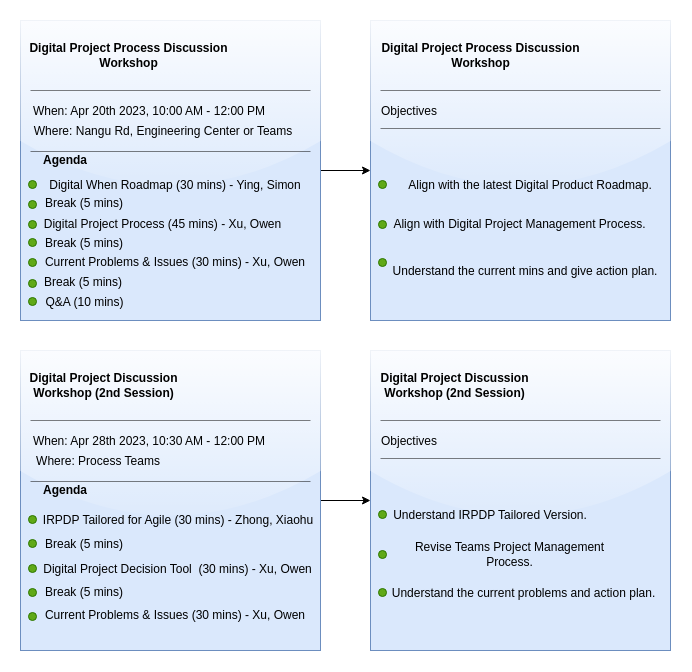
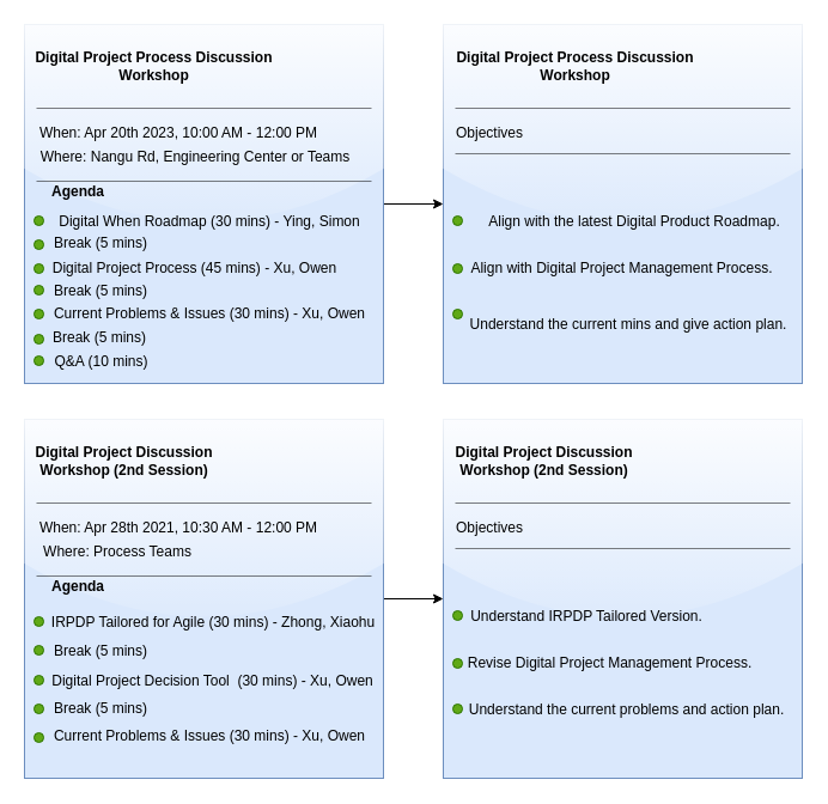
  <mxCell id="0" />
  <mxCell id="1" parent="0" />
  <mxCell id="2" style="edgeStyle=orthogonalEdgeStyle;rounded=0;orthogonalLoop=1;jettySize=auto;html=1;exitX=1;exitY=0.5;exitDx=0;exitDy=0;entryX=0;entryY=0.5;entryDx=0;entryDy=0;" edge="1" parent="1" source="3" target="24"><mxGeometry relative="1" as="geometry" /></mxCell>
  <mxCell id="3" value="" style="rounded=0;whiteSpace=wrap;html=1;glass=1;labelBackgroundColor=none;fillColor=#dae8fc;gradientColor=none;strokeColor=#6c8ebf;" vertex="1" parent="1"><mxGeometry x="20" y="20" width="300" height="300" as="geometry" /></mxCell>
  <mxCell id="4" value="" style="shape=image;verticalLabelPosition=bottom;labelBackgroundColor=none;verticalAlign=top;aspect=fixed;imageAspect=0;image=https://www.stxnext.com/hubfs/STX%20Next%202020/images/icon-day-1.svg;" vertex="1" parent="1"><mxGeometry x="258" y="25" width="60" height="60" as="geometry" /></mxCell>
  <mxCell id="5" value="&lt;b&gt;Digital Project Process&amp;nbsp;Discussion Workshop&lt;/b&gt;" style="text;html=1;strokeColor=none;fillColor=none;align=center;verticalAlign=middle;whiteSpace=wrap;rounded=0;labelBackgroundColor=none;" vertex="1" parent="1"><mxGeometry x="27" y="40" width="203" height="30" as="geometry" /></mxCell>
  <mxCell id="6" value="&lt;b&gt;Agenda&lt;/b&gt;" style="text;html=1;strokeColor=none;fillColor=none;align=center;verticalAlign=middle;whiteSpace=wrap;rounded=0;labelBackgroundColor=none;" vertex="1" parent="1"><mxGeometry x="40" y="150" width="50" height="20" as="geometry" /></mxCell>
  <mxCell id="7" value="Digital When Roadmap (30 mins) - Ying, Simon" style="text;html=1;strokeColor=none;fillColor=none;align=center;verticalAlign=middle;whiteSpace=wrap;rounded=0;labelBackgroundColor=none;" vertex="1" parent="1"><mxGeometry x="40" y="170" width="270" height="30" as="geometry" /></mxCell>
  <mxCell id="8" value="" style="ellipse;whiteSpace=wrap;html=1;aspect=fixed;labelBackgroundColor=none;strokeColor=#2D7600;fillColor=#60a917;fontColor=#ffffff;" vertex="1" parent="1"><mxGeometry x="28" y="180" width="8" height="8" as="geometry" /></mxCell>
  <mxCell id="9" value="Digital Project Process (45 mins) - Xu, Owen" style="text;html=1;strokeColor=none;fillColor=none;align=center;verticalAlign=middle;whiteSpace=wrap;rounded=0;labelBackgroundColor=none;" vertex="1" parent="1"><mxGeometry x="39" y="209" width="247" height="30" as="geometry" /></mxCell>
  <mxCell id="10" value="" style="ellipse;whiteSpace=wrap;html=1;aspect=fixed;labelBackgroundColor=none;strokeColor=#2D7600;fillColor=#60a917;fontColor=#ffffff;" vertex="1" parent="1"><mxGeometry x="28" y="220" width="8" height="8" as="geometry" /></mxCell>
  <mxCell id="11" value="Current Problems &amp;amp; Issues (30 mins) - Xu, Owen" style="text;html=1;strokeColor=none;fillColor=none;align=center;verticalAlign=middle;whiteSpace=wrap;rounded=0;labelBackgroundColor=none;" vertex="1" parent="1"><mxGeometry x="40" y="247" width="270" height="30" as="geometry" /></mxCell>
  <mxCell id="12" value="" style="ellipse;whiteSpace=wrap;html=1;aspect=fixed;labelBackgroundColor=none;strokeColor=#2D7600;fillColor=#60a917;fontColor=#ffffff;" vertex="1" parent="1"><mxGeometry x="28" y="258" width="8" height="8" as="geometry" /></mxCell>
  <mxCell id="13" value="" style="endArrow=none;html=1;rounded=0;strokeWidth=0.5;labelBackgroundColor=none;fontColor=default;" edge="1" parent="1"><mxGeometry width="50" height="50" relative="1" as="geometry"><mxPoint x="30" y="90" as="sourcePoint" /><mxPoint x="310" y="90" as="targetPoint" /></mxGeometry></mxCell>
  <mxCell id="14" value="When: Apr 20th 2023, 10:00 AM - 12:00 PM" style="text;html=1;strokeColor=none;fillColor=none;align=center;verticalAlign=middle;whiteSpace=wrap;rounded=0;labelBackgroundColor=none;" vertex="1" parent="1"><mxGeometry x="28" y="101" width="242" height="20" as="geometry" /></mxCell>
  <mxCell id="15" value="" style="endArrow=none;html=1;rounded=0;strokeWidth=0.5;labelBackgroundColor=none;fontColor=default;" edge="1" parent="1"><mxGeometry width="50" height="50" relative="1" as="geometry"><mxPoint x="30" y="151" as="sourcePoint" /><mxPoint x="310" y="151" as="targetPoint" /></mxGeometry></mxCell>
  <mxCell id="16" value="Q&amp;amp;A (10 mins)" style="text;html=1;strokeColor=none;fillColor=none;align=center;verticalAlign=middle;whiteSpace=wrap;rounded=0;labelBackgroundColor=none;" vertex="1" parent="1"><mxGeometry x="41" y="287" width="87" height="30" as="geometry" /></mxCell>
  <mxCell id="17" value="" style="ellipse;whiteSpace=wrap;html=1;aspect=fixed;labelBackgroundColor=none;strokeColor=#2D7600;fillColor=#60a917;fontColor=#ffffff;" vertex="1" parent="1"><mxGeometry x="28" y="297" width="8" height="8" as="geometry" /></mxCell>
  <mxCell id="18" value="Break (5 mins)" style="text;html=1;strokeColor=none;fillColor=none;align=center;verticalAlign=middle;whiteSpace=wrap;rounded=0;labelBackgroundColor=none;" vertex="1" parent="1"><mxGeometry x="41" y="188" width="86" height="30" as="geometry" /></mxCell>
  <mxCell id="19" value="" style="ellipse;whiteSpace=wrap;html=1;aspect=fixed;labelBackgroundColor=none;strokeColor=#2D7600;fillColor=#60a917;fontColor=#ffffff;" vertex="1" parent="1"><mxGeometry x="28" y="200" width="8" height="8" as="geometry" /></mxCell>
  <mxCell id="20" value="Break (5 mins)" style="text;html=1;strokeColor=none;fillColor=none;align=center;verticalAlign=middle;whiteSpace=wrap;rounded=0;labelBackgroundColor=none;" vertex="1" parent="1"><mxGeometry x="40.5" y="228" width="86" height="30" as="geometry" /></mxCell>
  <mxCell id="21" value="" style="ellipse;whiteSpace=wrap;html=1;aspect=fixed;labelBackgroundColor=none;strokeColor=#2D7600;fillColor=#60a917;fontColor=#ffffff;" vertex="1" parent="1"><mxGeometry x="28" y="238" width="8" height="8" as="geometry" /></mxCell>
  <mxCell id="22" value="Break (5 mins)" style="text;html=1;strokeColor=none;fillColor=none;align=center;verticalAlign=middle;whiteSpace=wrap;rounded=0;labelBackgroundColor=none;" vertex="1" parent="1"><mxGeometry x="40" y="267" width="86" height="30" as="geometry" /></mxCell>
  <mxCell id="23" value="" style="ellipse;whiteSpace=wrap;html=1;aspect=fixed;labelBackgroundColor=none;strokeColor=#2D7600;fillColor=#60a917;fontColor=#ffffff;" vertex="1" parent="1"><mxGeometry x="28" y="279" width="8" height="8" as="geometry" /></mxCell>
  <mxCell id="24" value="" style="rounded=0;whiteSpace=wrap;html=1;glass=1;labelBackgroundColor=none;fillColor=#dae8fc;gradientColor=none;strokeColor=#6c8ebf;" vertex="1" parent="1"><mxGeometry x="370" y="20" width="300" height="300" as="geometry" /></mxCell>
  <mxCell id="25" value="Align with the latest Digital Product Roadmap." style="text;html=1;strokeColor=none;fillColor=none;align=center;verticalAlign=middle;whiteSpace=wrap;rounded=0;labelBackgroundColor=none;" vertex="1" parent="1"><mxGeometry x="405" y="170" width="250" height="30" as="geometry" /></mxCell>
  <mxCell id="26" value="" style="ellipse;whiteSpace=wrap;html=1;aspect=fixed;labelBackgroundColor=none;strokeColor=#2D7600;fillColor=#60a917;fontColor=#ffffff;" vertex="1" parent="1"><mxGeometry x="378" y="180" width="8" height="8" as="geometry" /></mxCell>
  <mxCell id="27" value="Align with Digital Project Management Process." style="text;html=1;strokeColor=none;fillColor=none;align=center;verticalAlign=middle;whiteSpace=wrap;rounded=0;labelBackgroundColor=none;" vertex="1" parent="1"><mxGeometry x="389" y="209" width="261" height="30" as="geometry" /></mxCell>
  <mxCell id="28" value="" style="ellipse;whiteSpace=wrap;html=1;aspect=fixed;labelBackgroundColor=none;strokeColor=#2D7600;fillColor=#60a917;fontColor=#ffffff;" vertex="1" parent="1"><mxGeometry x="378" y="220" width="8" height="8" as="geometry" /></mxCell>
  <mxCell id="29" value="Understand the current mins and give action plan." style="text;html=1;strokeColor=none;fillColor=none;align=center;verticalAlign=middle;whiteSpace=wrap;rounded=0;labelBackgroundColor=none;" vertex="1" parent="1"><mxGeometry x="390" y="256" width="270" height="30" as="geometry" /></mxCell>
  <mxCell id="30" value="" style="ellipse;whiteSpace=wrap;html=1;aspect=fixed;labelBackgroundColor=none;strokeColor=#2D7600;fillColor=#60a917;fontColor=#ffffff;" vertex="1" parent="1"><mxGeometry x="378" y="258" width="8" height="8" as="geometry" /></mxCell>
  <mxCell id="31" value="" style="endArrow=none;html=1;rounded=0;strokeWidth=0.5;labelBackgroundColor=none;fontColor=default;" edge="1" parent="1"><mxGeometry width="50" height="50" relative="1" as="geometry"><mxPoint x="380" y="90" as="sourcePoint" /><mxPoint x="660" y="90" as="targetPoint" /></mxGeometry></mxCell>
  <mxCell id="32" value="Objectives" style="text;html=1;strokeColor=none;fillColor=none;align=center;verticalAlign=middle;whiteSpace=wrap;rounded=0;labelBackgroundColor=none;" vertex="1" parent="1"><mxGeometry x="378" y="101" width="62" height="20" as="geometry" /></mxCell>
  <mxCell id="33" value="" style="endArrow=none;html=1;rounded=0;strokeWidth=0.5;labelBackgroundColor=none;fontColor=default;" edge="1" parent="1"><mxGeometry width="50" height="50" relative="1" as="geometry"><mxPoint x="380" y="128" as="sourcePoint" /><mxPoint x="660" y="128" as="targetPoint" /></mxGeometry></mxCell>
  <mxCell id="34" value="&lt;b&gt;Digital Project Process&amp;nbsp;Discussion Workshop&lt;/b&gt;" style="text;html=1;strokeColor=none;fillColor=none;align=center;verticalAlign=middle;whiteSpace=wrap;rounded=0;labelBackgroundColor=none;" vertex="1" parent="1"><mxGeometry x="379" y="40" width="203" height="30" as="geometry" /></mxCell>
  <mxCell id="35" value="Where:&amp;nbsp;Nangu Rd, Engineering Center or Teams" style="text;html=1;strokeColor=none;fillColor=none;align=center;verticalAlign=middle;whiteSpace=wrap;rounded=0;labelBackgroundColor=none;" vertex="1" parent="1"><mxGeometry x="28" y="121" width="270" height="20" as="geometry" /></mxCell>
  <mxCell id="36" style="edgeStyle=orthogonalEdgeStyle;rounded=0;orthogonalLoop=1;jettySize=auto;html=1;exitX=1;exitY=0.5;exitDx=0;exitDy=0;entryX=0;entryY=0.5;entryDx=0;entryDy=0;" edge="1" parent="1" source="37" target="54"><mxGeometry relative="1" as="geometry" /></mxCell>
  <mxCell id="37" value="" style="rounded=0;whiteSpace=wrap;html=1;glass=1;labelBackgroundColor=none;fillColor=#dae8fc;gradientColor=none;strokeColor=#6c8ebf;" vertex="1" parent="1"><mxGeometry x="20" y="350" width="300" height="300" as="geometry" /></mxCell>
  <mxCell id="38" value="" style="shape=image;verticalLabelPosition=bottom;labelBackgroundColor=none;verticalAlign=top;aspect=fixed;imageAspect=0;image=https://www.stxnext.com/hubfs/STX%20Next%202020/images/icon-day-1.svg;" vertex="1" parent="1"><mxGeometry x="258" y="355" width="60" height="60" as="geometry" /></mxCell>
  <mxCell id="39" value="&lt;b&gt;Digital Project Discussion Workshop (2nd Session)&lt;/b&gt;" style="text;html=1;strokeColor=none;fillColor=none;align=center;verticalAlign=middle;whiteSpace=wrap;rounded=0;labelBackgroundColor=none;" vertex="1" parent="1"><mxGeometry x="27" y="370" width="153" height="30" as="geometry" /></mxCell>
  <mxCell id="40" value="&lt;b&gt;Agenda&lt;/b&gt;" style="text;html=1;strokeColor=none;fillColor=none;align=center;verticalAlign=middle;whiteSpace=wrap;rounded=0;labelBackgroundColor=none;" vertex="1" parent="1"><mxGeometry x="40" y="480" width="50" height="20" as="geometry" /></mxCell>
  <mxCell id="41" value="IRPDP Tailored for Agile (30 mins) - Zhong, Xiaohu" style="text;html=1;strokeColor=none;fillColor=none;align=center;verticalAlign=middle;whiteSpace=wrap;rounded=0;labelBackgroundColor=none;" vertex="1" parent="1"><mxGeometry x="38" y="505" width="280" height="30" as="geometry" /></mxCell>
  <mxCell id="42" value="" style="ellipse;whiteSpace=wrap;html=1;aspect=fixed;labelBackgroundColor=none;strokeColor=#2D7600;fillColor=#60a917;fontColor=#ffffff;" vertex="1" parent="1"><mxGeometry x="28" y="515" width="8" height="8" as="geometry" /></mxCell>
  <mxCell id="43" value="Digital Project Decision Tool&amp;nbsp; (30 mins) - Xu, Owen" style="text;html=1;strokeColor=none;fillColor=none;align=center;verticalAlign=middle;whiteSpace=wrap;rounded=0;labelBackgroundColor=none;" vertex="1" parent="1"><mxGeometry x="42" y="554" width="271" height="30" as="geometry" /></mxCell>
  <mxCell id="44" value="" style="ellipse;whiteSpace=wrap;html=1;aspect=fixed;labelBackgroundColor=none;strokeColor=#2D7600;fillColor=#60a917;fontColor=#ffffff;" vertex="1" parent="1"><mxGeometry x="28" y="564" width="8" height="8" as="geometry" /></mxCell>
  <mxCell id="45" value="Current Problems &amp;amp; Issues (30 mins) - Xu, Owen" style="text;html=1;strokeColor=none;fillColor=none;align=center;verticalAlign=middle;whiteSpace=wrap;rounded=0;labelBackgroundColor=none;" vertex="1" parent="1"><mxGeometry x="40" y="600" width="270" height="30" as="geometry" /></mxCell>
  <mxCell id="46" value="" style="ellipse;whiteSpace=wrap;html=1;aspect=fixed;labelBackgroundColor=none;strokeColor=#2D7600;fillColor=#60a917;fontColor=#ffffff;" vertex="1" parent="1"><mxGeometry x="28" y="612" width="8" height="8" as="geometry" /></mxCell>
  <mxCell id="47" value="" style="endArrow=none;html=1;rounded=0;strokeWidth=0.5;labelBackgroundColor=none;fontColor=default;" edge="1" parent="1"><mxGeometry width="50" height="50" relative="1" as="geometry"><mxPoint x="30" y="420" as="sourcePoint" /><mxPoint x="310" y="420" as="targetPoint" /></mxGeometry></mxCell>
- <mxCell id="48" value="When: Apr 28th 2023, 10:30 AM - 12:00 PM" style="text;html=1;strokeColor=none;fillColor=none;align=center;verticalAlign=middle;whiteSpace=wrap;rounded=0;labelBackgroundColor=none;" vertex="1" parent="1"><mxGeometry x="28" y="431" width="242" height="20" as="geometry" /></mxCell>
+ <mxCell id="48" value="When: Apr 28th 2021, 10:30 AM - 12:00 PM" style="text;html=1;strokeColor=none;fillColor=none;align=center;verticalAlign=middle;whiteSpace=wrap;rounded=0;labelBackgroundColor=none;" vertex="1" parent="1"><mxGeometry x="28" y="431" width="242" height="20" as="geometry" /></mxCell>
  <mxCell id="49" value="" style="endArrow=none;html=1;rounded=0;strokeWidth=0.5;labelBackgroundColor=none;fontColor=default;" edge="1" parent="1"><mxGeometry width="50" height="50" relative="1" as="geometry"><mxPoint x="30" y="481" as="sourcePoint" /><mxPoint x="310" y="481" as="targetPoint" /></mxGeometry></mxCell>
  <mxCell id="50" value="Break (5 mins)" style="text;html=1;strokeColor=none;fillColor=none;align=center;verticalAlign=middle;whiteSpace=wrap;rounded=0;labelBackgroundColor=none;" vertex="1" parent="1"><mxGeometry x="41" y="529" width="86" height="30" as="geometry" /></mxCell>
  <mxCell id="51" value="" style="ellipse;whiteSpace=wrap;html=1;aspect=fixed;labelBackgroundColor=none;strokeColor=#2D7600;fillColor=#60a917;fontColor=#ffffff;" vertex="1" parent="1"><mxGeometry x="28" y="539" width="8" height="8" as="geometry" /></mxCell>
  <mxCell id="52" value="Break (5 mins)" style="text;html=1;strokeColor=none;fillColor=none;align=center;verticalAlign=middle;whiteSpace=wrap;rounded=0;labelBackgroundColor=none;" vertex="1" parent="1"><mxGeometry x="40.5" y="577" width="86" height="30" as="geometry" /></mxCell>
  <mxCell id="53" value="" style="ellipse;whiteSpace=wrap;html=1;aspect=fixed;labelBackgroundColor=none;strokeColor=#2D7600;fillColor=#60a917;fontColor=#ffffff;" vertex="1" parent="1"><mxGeometry x="28" y="588" width="8" height="8" as="geometry" /></mxCell>
  <mxCell id="54" value="" style="rounded=0;whiteSpace=wrap;html=1;glass=1;labelBackgroundColor=none;fillColor=#dae8fc;gradientColor=none;strokeColor=#6c8ebf;" vertex="1" parent="1"><mxGeometry x="370" y="350" width="300" height="300" as="geometry" /></mxCell>
  <mxCell id="55" value="Understand IRPDP Tailored Version." style="text;html=1;strokeColor=none;fillColor=none;align=center;verticalAlign=middle;whiteSpace=wrap;rounded=0;labelBackgroundColor=none;" vertex="1" parent="1"><mxGeometry x="390" y="500" width="200" height="30" as="geometry" /></mxCell>
  <mxCell id="56" value="" style="ellipse;whiteSpace=wrap;html=1;aspect=fixed;labelBackgroundColor=none;strokeColor=#2D7600;fillColor=#60a917;fontColor=#ffffff;" vertex="1" parent="1"><mxGeometry x="378" y="510" width="8" height="8" as="geometry" /></mxCell>
- <mxCell id="57" value="Revise Teams Project Management Process." style="text;html=1;strokeColor=none;fillColor=none;align=center;verticalAlign=middle;whiteSpace=wrap;rounded=0;labelBackgroundColor=none;" vertex="1" parent="1"><mxGeometry x="389" y="539" width="241" height="30" as="geometry" /></mxCell>
+ <mxCell id="57" value="Revise Digital Project Management Process." style="text;html=1;strokeColor=none;fillColor=none;align=center;verticalAlign=middle;whiteSpace=wrap;rounded=0;labelBackgroundColor=none;" vertex="1" parent="1"><mxGeometry x="389" y="539" width="241" height="30" as="geometry" /></mxCell>
  <mxCell id="58" value="" style="ellipse;whiteSpace=wrap;html=1;aspect=fixed;labelBackgroundColor=none;strokeColor=#2D7600;fillColor=#60a917;fontColor=#ffffff;" vertex="1" parent="1"><mxGeometry x="378" y="550" width="8" height="8" as="geometry" /></mxCell>
  <mxCell id="59" value="Understand the current problems and action plan." style="text;html=1;strokeColor=none;fillColor=none;align=center;verticalAlign=middle;whiteSpace=wrap;rounded=0;labelBackgroundColor=none;" vertex="1" parent="1"><mxGeometry x="388" y="578" width="271" height="30" as="geometry" /></mxCell>
  <mxCell id="60" value="" style="ellipse;whiteSpace=wrap;html=1;aspect=fixed;labelBackgroundColor=none;strokeColor=#2D7600;fillColor=#60a917;fontColor=#ffffff;" vertex="1" parent="1"><mxGeometry x="378" y="588" width="8" height="8" as="geometry" /></mxCell>
  <mxCell id="61" value="" style="endArrow=none;html=1;rounded=0;strokeWidth=0.5;labelBackgroundColor=none;fontColor=default;" edge="1" parent="1"><mxGeometry width="50" height="50" relative="1" as="geometry"><mxPoint x="380" y="420" as="sourcePoint" /><mxPoint x="660" y="420" as="targetPoint" /></mxGeometry></mxCell>
  <mxCell id="62" value="Objectives" style="text;html=1;strokeColor=none;fillColor=none;align=center;verticalAlign=middle;whiteSpace=wrap;rounded=0;labelBackgroundColor=none;" vertex="1" parent="1"><mxGeometry x="378" y="431" width="62" height="20" as="geometry" /></mxCell>
  <mxCell id="63" value="" style="endArrow=none;html=1;rounded=0;strokeWidth=0.5;labelBackgroundColor=none;fontColor=default;" edge="1" parent="1"><mxGeometry width="50" height="50" relative="1" as="geometry"><mxPoint x="380" y="458" as="sourcePoint" /><mxPoint x="660" y="458" as="targetPoint" /></mxGeometry></mxCell>
  <mxCell id="64" value="&lt;b&gt;Digital Project Discussion Workshop&amp;nbsp;&lt;/b&gt;&lt;b style=&quot;border-color: var(--border-color);&quot;&gt;(2nd Session)&lt;/b&gt;" style="text;html=1;strokeColor=none;fillColor=none;align=center;verticalAlign=middle;whiteSpace=wrap;rounded=0;labelBackgroundColor=none;" vertex="1" parent="1"><mxGeometry x="379" y="370" width="151" height="30" as="geometry" /></mxCell>
  <mxCell id="65" value="Where: Process Teams" style="text;html=1;strokeColor=none;fillColor=none;align=center;verticalAlign=middle;whiteSpace=wrap;rounded=0;labelBackgroundColor=none;" vertex="1" parent="1"><mxGeometry x="27" y="451" width="142" height="20" as="geometry" /></mxCell>
